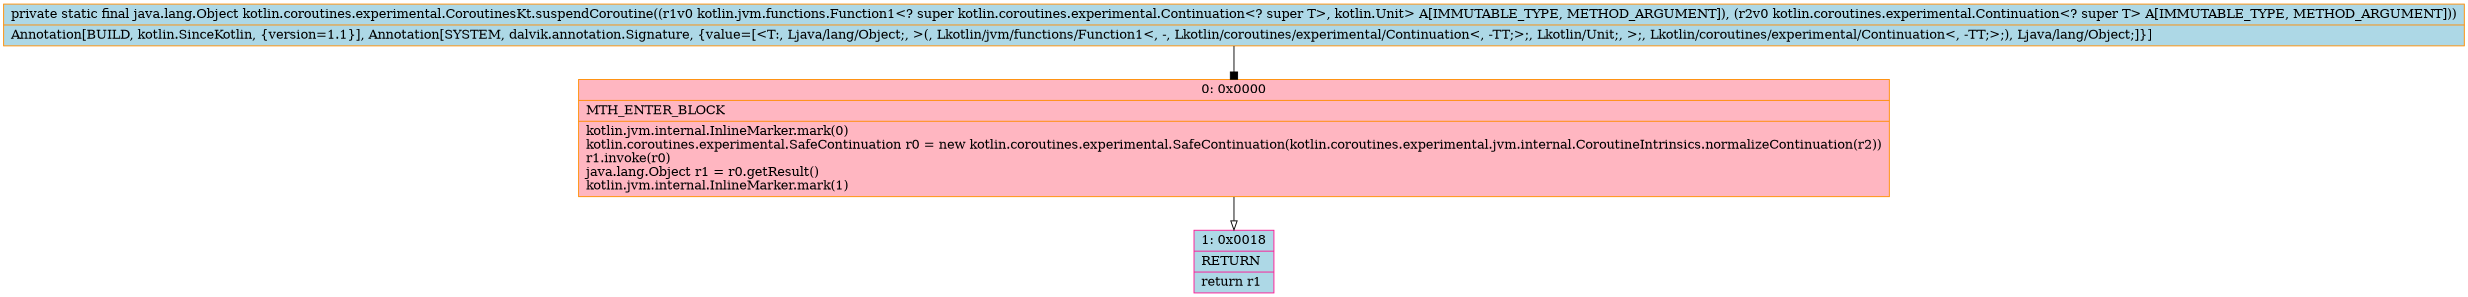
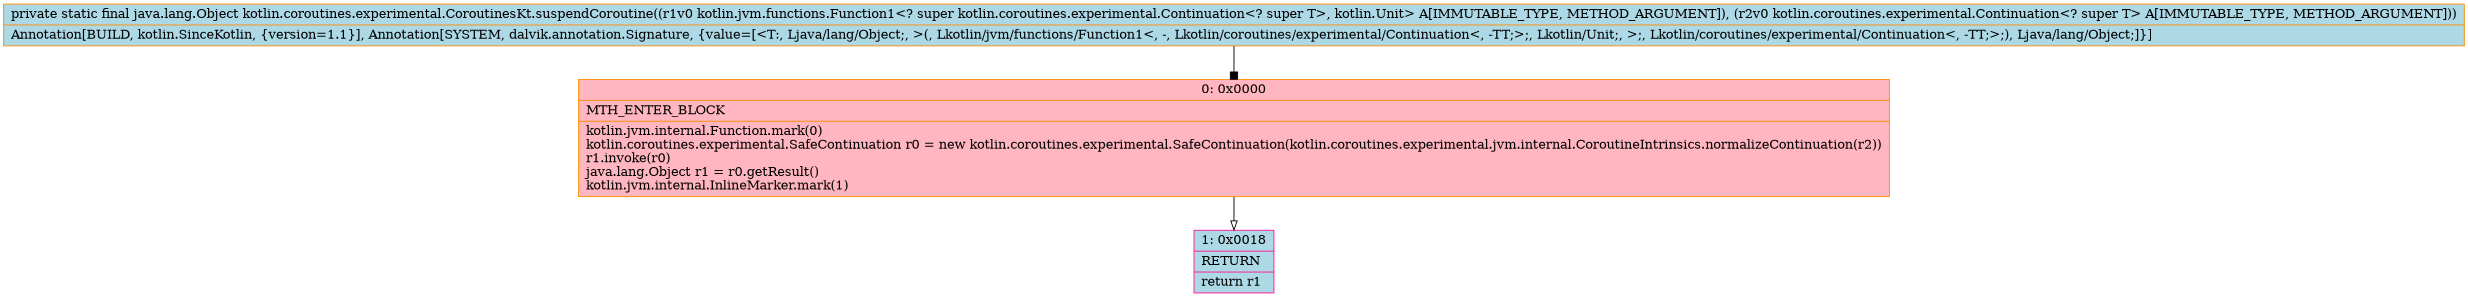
  digraph {
    node [shape=record style=filled fillcolor=lightblue color=darkorange]
-   n1 [label="{0\:\ 0x0000|MTH_ENTER_BLOCK\l|kotlin.jvm.internal.InlineMarker.mark(0)\lkotlin.coroutines.experimental.SafeContinuation r0 = new kotlin.coroutines.experimental.SafeContinuation(kotlin.coroutines.experimental.jvm.internal.CoroutineIntrinsics.normalizeContinuation(r2))\lr1.invoke(r0)\ljava.lang.Object r1 = r0.getResult()\lkotlin.jvm.internal.InlineMarker.mark(1)\l}" fillcolor=lightpink]
+   n1 [label="{0\:\ 0x0000|MTH_ENTER_BLOCK\l|kotlin.jvm.internal.Function.mark(0)\lkotlin.coroutines.experimental.SafeContinuation r0 = new kotlin.coroutines.experimental.SafeContinuation(kotlin.coroutines.experimental.jvm.internal.CoroutineIntrinsics.normalizeContinuation(r2))\lr1.invoke(r0)\ljava.lang.Object r1 = r0.getResult()\lkotlin.jvm.internal.InlineMarker.mark(1)\l}" fillcolor=lightpink]
    n2 [label="{1\:\ 0x0018|RETURN\l|return r1\l}" color=deeppink]
    n3 [label="{private static final java.lang.Object kotlin.coroutines.experimental.CoroutinesKt.suspendCoroutine((r1v0 kotlin.jvm.functions.Function1\<? super kotlin.coroutines.experimental.Continuation\<? super T\>, kotlin.Unit\> A[IMMUTABLE_TYPE, METHOD_ARGUMENT]), (r2v0 kotlin.coroutines.experimental.Continuation\<? super T\> A[IMMUTABLE_TYPE, METHOD_ARGUMENT]))  | Annotation[BUILD, kotlin.SinceKotlin, \{version=1.1\}], Annotation[SYSTEM, dalvik.annotation.Signature, \{value=[\<T:, Ljava\/lang\/Object;, \>(, Lkotlin\/jvm\/functions\/Function1\<, \-, Lkotlin\/coroutines\/experimental\/Continuation\<, \-TT;\>;, Lkotlin\/Unit;, \>;, Lkotlin\/coroutines\/experimental\/Continuation\<, \-TT;\>;), Ljava\/lang\/Object;]\}]\l}"]
    n1 -> n2 [arrowhead=onormal]
    n3 -> n1 [arrowhead=box]
  }
